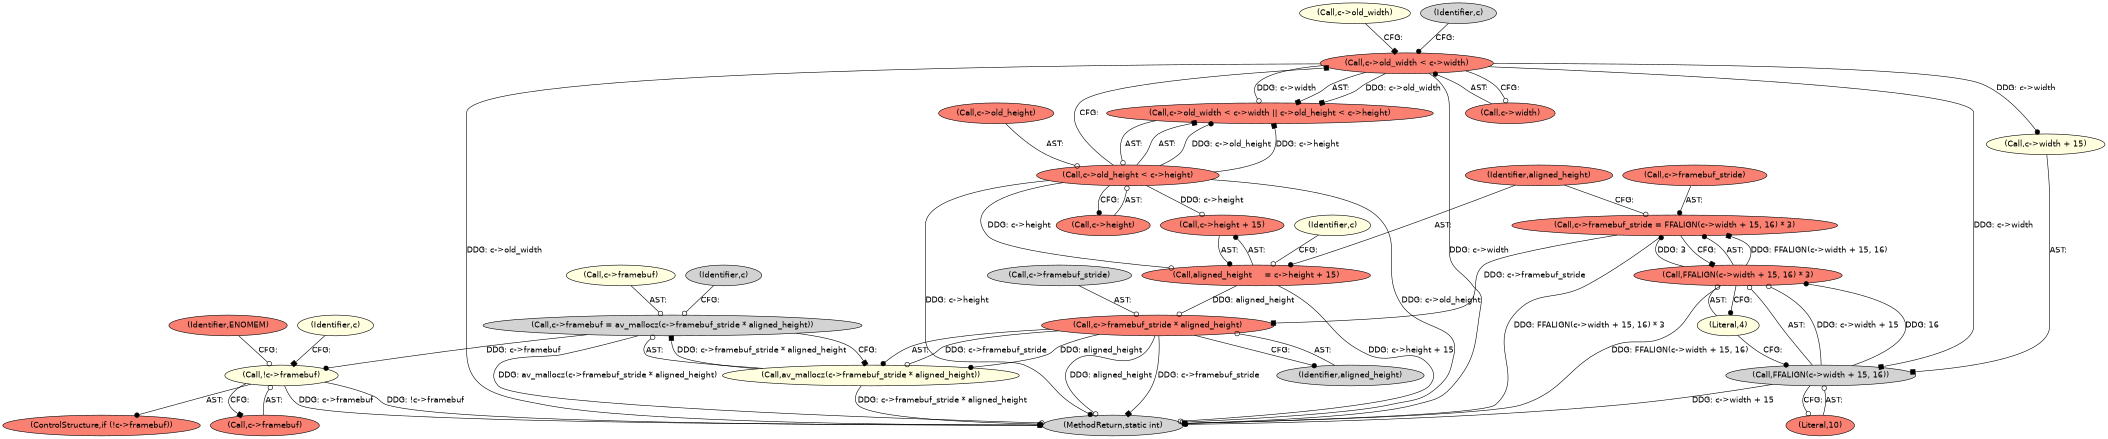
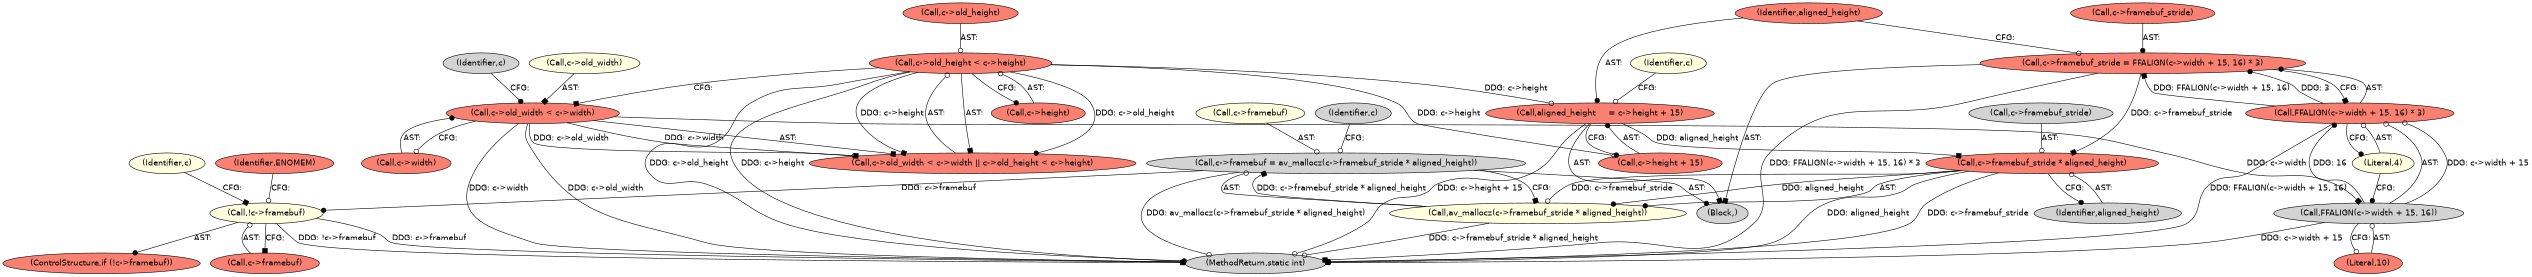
  digraph {
    fontname="DejaVu Sans"
    node [fillcolor=salmon fontname="DejaVu Sans" style=filled]
    edge [arrowhead=odot fontname="DejaVu Sans"]
    n1 [fillcolor=lightgrey label="(Call,c->framebuf = av_mallocz(c->framebuf_stride * aligned_height))"]
    n2 [fillcolor=lightyellow label="(Call,av_mallocz(c->framebuf_stride * aligned_height))"]
    n3 [fillcolor=lightyellow label="(Call,!c->framebuf)"]
+   n4 [fillcolor=lightgrey label="(Block,)"]
    n5 [fillcolor=lightgrey label="(MethodReturn,static int)"]
    n6 [label="(ControlStructure,if (!c->framebuf))"]
    n7 [label="(Call,c->framebuf)"]
    n8 [label="(Call,c->framebuf_stride * aligned_height)"]
    n9 [fillcolor=lightgrey label="(Identifier,aligned_height)"]
    n10 [label="(Call,c->framebuf_stride = FFALIGN(c->width + 15, 16) * 3)"]
    n11 [label="(Call,FFALIGN(c->width + 15, 16) * 3)"]
    n12 [fillcolor=lightyellow label="(Literal,4)"]
    n13 [fillcolor=lightgrey label="(Call,FFALIGN(c->width + 15, 16))"]
    n14 [label="(Literal,10)"]
    n15 [label="(Call,c->old_width < c->width)"]
    n16 [label="(Call,c->old_width < c->width || c->old_height < c->height)"]
    n17 [label="(Call,c->width)"]
-   n18 [fillcolor=lightyellow label="(Call,c->width + 15)"]
    n19 [label="(Call,c->old_height < c->height)"]
    n20 [label="(Call,aligned_height     = c->height + 15)"]
    n21 [label="(Call,c->height + 15)"]
    n22 [label="(Call,c->height)"]
    n23 [fillcolor=lightgrey label="(Identifier,c)"]
    n24 [fillcolor=lightgrey label="(Call,c->framebuf_stride)"]
    n25 [label="(Call,c->framebuf_stride)"]
    n26 [fillcolor=lightyellow label="(Call,c->old_width)"]
    n27 [fillcolor=lightyellow label="(Call,c->framebuf)"]
    n28 [label="(Identifier,ENOMEM)"]
    n29 [label="(Call,c->old_height)"]
    n30 [fillcolor=lightyellow label="(Identifier,c)"]
    n31 [fillcolor=lightgrey label="(Identifier,c)"]
    n32 [label="(Identifier,aligned_height)"]
    n33 [fillcolor=lightyellow label="(Identifier,c)"]
    n1 -> n2 [arrowhead=box label="CFG: "]
    n1 -> n3 [arrowhead=dot label="DDG: c->framebuf"]
+   n1 -> n4 [arrowhead=dot label="AST: "]
    n1 -> n5 [label="DDG: av_mallocz(c->framebuf_stride * aligned_height)"]
    n2 -> n1 [label="AST: "]
    n2 -> n1 [arrowhead=box label="DDG: c->framebuf_stride * aligned_height"]
    n2 -> n5 [label="DDG: c->framebuf_stride * aligned_height"]
    n3 -> n5 [arrowhead=dot label="DDG: c->framebuf"]
    n3 -> n5 [arrowhead=box label="DDG: !c->framebuf"]
    n3 -> n6 [arrowhead=dot label="AST: "]
    n3 -> n7 [arrowhead=box label="CFG: "]
    n7 -> n3 [label="AST: "]
    n8 -> n2 [arrowhead=dot label="AST: "]
    n8 -> n2 [label="DDG: c->framebuf_stride"]
    n8 -> n2 [arrowhead=dot label="DDG: aligned_height"]
    n8 -> n5 [label="DDG: aligned_height"]
    n8 -> n5 [arrowhead=box label="DDG: c->framebuf_stride"]
    n8 -> n9 [arrowhead=dot label="CFG: "]
    n9 -> n8 [label="AST: "]
+   n10 -> n4 [arrowhead=box label="AST: "]
    n10 -> n5 [arrowhead=box label="DDG: FFALIGN(c->width + 15, 16) * 3"]
    n10 -> n8 [arrowhead=box label="DDG: c->framebuf_stride"]
    n10 -> n11 [arrowhead=box label="CFG: "]
    n11 -> n5 [arrowhead=box label="DDG: FFALIGN(c->width + 15, 16)"]
    n11 -> n10 [arrowhead=dot label="AST: "]
    n11 -> n10 [arrowhead=box label="DDG: FFALIGN(c->width + 15, 16)"]
    n11 -> n10 [arrowhead=dot label="DDG: 3"]
    n11 -> n12 [arrowhead=dot label="CFG: "]
    n12 -> n11 [label="AST: "]
    n12 -> n13 [arrowhead=dot label="CFG: "]
    n13 -> n5 [arrowhead=dot label="DDG: c->width + 15"]
    n13 -> n11 [label="AST: "]
    n13 -> n11 [label="DDG: c->width + 15"]
    n13 -> n11 [arrowhead=dot label="DDG: 16"]
    n13 -> n14 [label="CFG: "]
    n14 -> n13 [label="AST: "]
    n15 -> n5 [label="DDG: c->width"]
    n15 -> n5 [label="DDG: c->old_width"]
    n15 -> n13 [arrowhead=box label="DDG: c->width"]
    n15 -> n16 [arrowhead=box label="AST: "]
    n15 -> n16 [arrowhead=box label="DDG: c->old_width"]
    n15 -> n16 [label="DDG: c->width"]
    n15 -> n17 [label="CFG: "]
-   n15 -> n18 [arrowhead=dot label="DDG: c->width"]
    n16 -> n19 [label="AST: "]
    n17 -> n15 [arrowhead=dot label="AST: "]
-   n18 -> n13 [arrowhead=box label="AST: "]
    n19 -> n5 [arrowhead=dot label="DDG: c->height"]
    n19 -> n5 [label="DDG: c->old_height"]
    n19 -> n15 [arrowhead=box label="CFG: "]
    n19 -> n16 [arrowhead=box label="AST: "]
    n19 -> n16 [arrowhead=dot label="DDG: c->old_height"]
    n19 -> n16 [arrowhead=box label="DDG: c->height"]
    n19 -> n20 [label="DDG: c->height"]
    n19 -> n21 [label="DDG: c->height"]
    n19 -> n22 [arrowhead=dot label="CFG: "]
+   n20 -> n4 [arrowhead=box label="AST: "]
    n20 -> n5 [label="DDG: c->height + 15"]
-   n20 -> n8 [label="DDG: aligned_height"]
-   n20 -> n21 [arrowhead=dot label="AST: "]
+   n20 -> n8 [arrowhead=box label="DDG: aligned_height"]
+   n20 -> n21 [arrowhead=dot label="CFG: "]
    n21 -> n20 [arrowhead=dot label="AST: "]
    n22 -> n19 [label="AST: "]
    n23 -> n1 [label="CFG: "]
    n24 -> n8 [label="AST: "]
    n25 -> n10 [arrowhead=dot label="AST: "]
-   n26 -> n15 [arrowhead=box label="CFG: "]
+   n26 -> n15 [arrowhead=box label="AST: "]
    n27 -> n1 [label="AST: "]
    n28 -> n3 [label="CFG: "]
    n29 -> n19 [label="AST: "]
    n30 -> n20 [label="CFG: "]
    n31 -> n15 [arrowhead=dot label="CFG: "]
    n32 -> n10 [label="CFG: "]
    n32 -> n20 [arrowhead=dot label="AST: "]
    n33 -> n3 [arrowhead=box label="CFG: "]
  }
